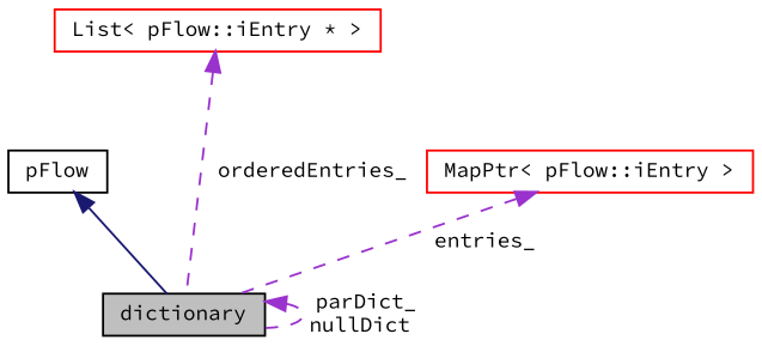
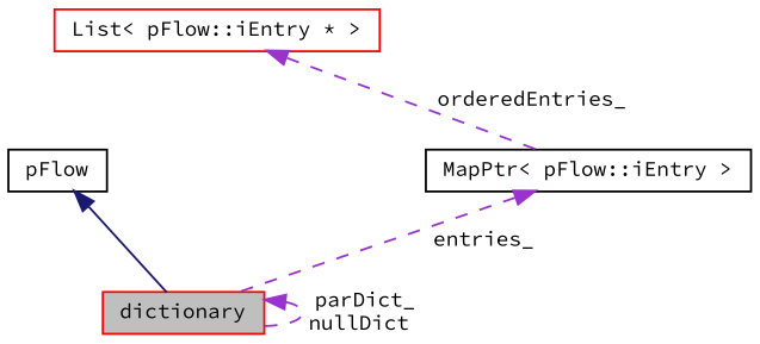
  digraph {
    fontname="Source Code Pro"
    node [color=black fillcolor=white fontname="Source Code Pro" fontsize=10 shape=record style=filled]
    edge [color=darkorchid3 dir=back fontname="Source Code Pro" fontsize=10 labelfontname=Helvetica labelfontsize=10 style=dashed]
-   n1 [fillcolor=grey75 fontcolor=black height=0.2 label=dictionary width=0.4]
+   n1 [color=red fillcolor=grey75 fontcolor=black height=0.2 label=dictionary width=0.4]
    n2 [height=0.2 label=pFlow width=0.4]
    n3 [color=red height=0.2 label="List\< pFlow::iEntry * \>" width=0.4]
-   n4 [color=red height=0.2 label="MapPtr\< pFlow::iEntry \>" width=0.4]
+   n4 [height=0.2 label="MapPtr\< pFlow::iEntry \>" width=0.4]
    n1 -> n1 [label=" parDict_\nnullDict"]
    n2 -> n1 [color=midnightblue style=solid]
-   n3 -> n1 [label=" orderedEntries_"]
+   n3 -> n4 [label=" orderedEntries_"]
    n4 -> n1 [label=" entries_"]
  }
